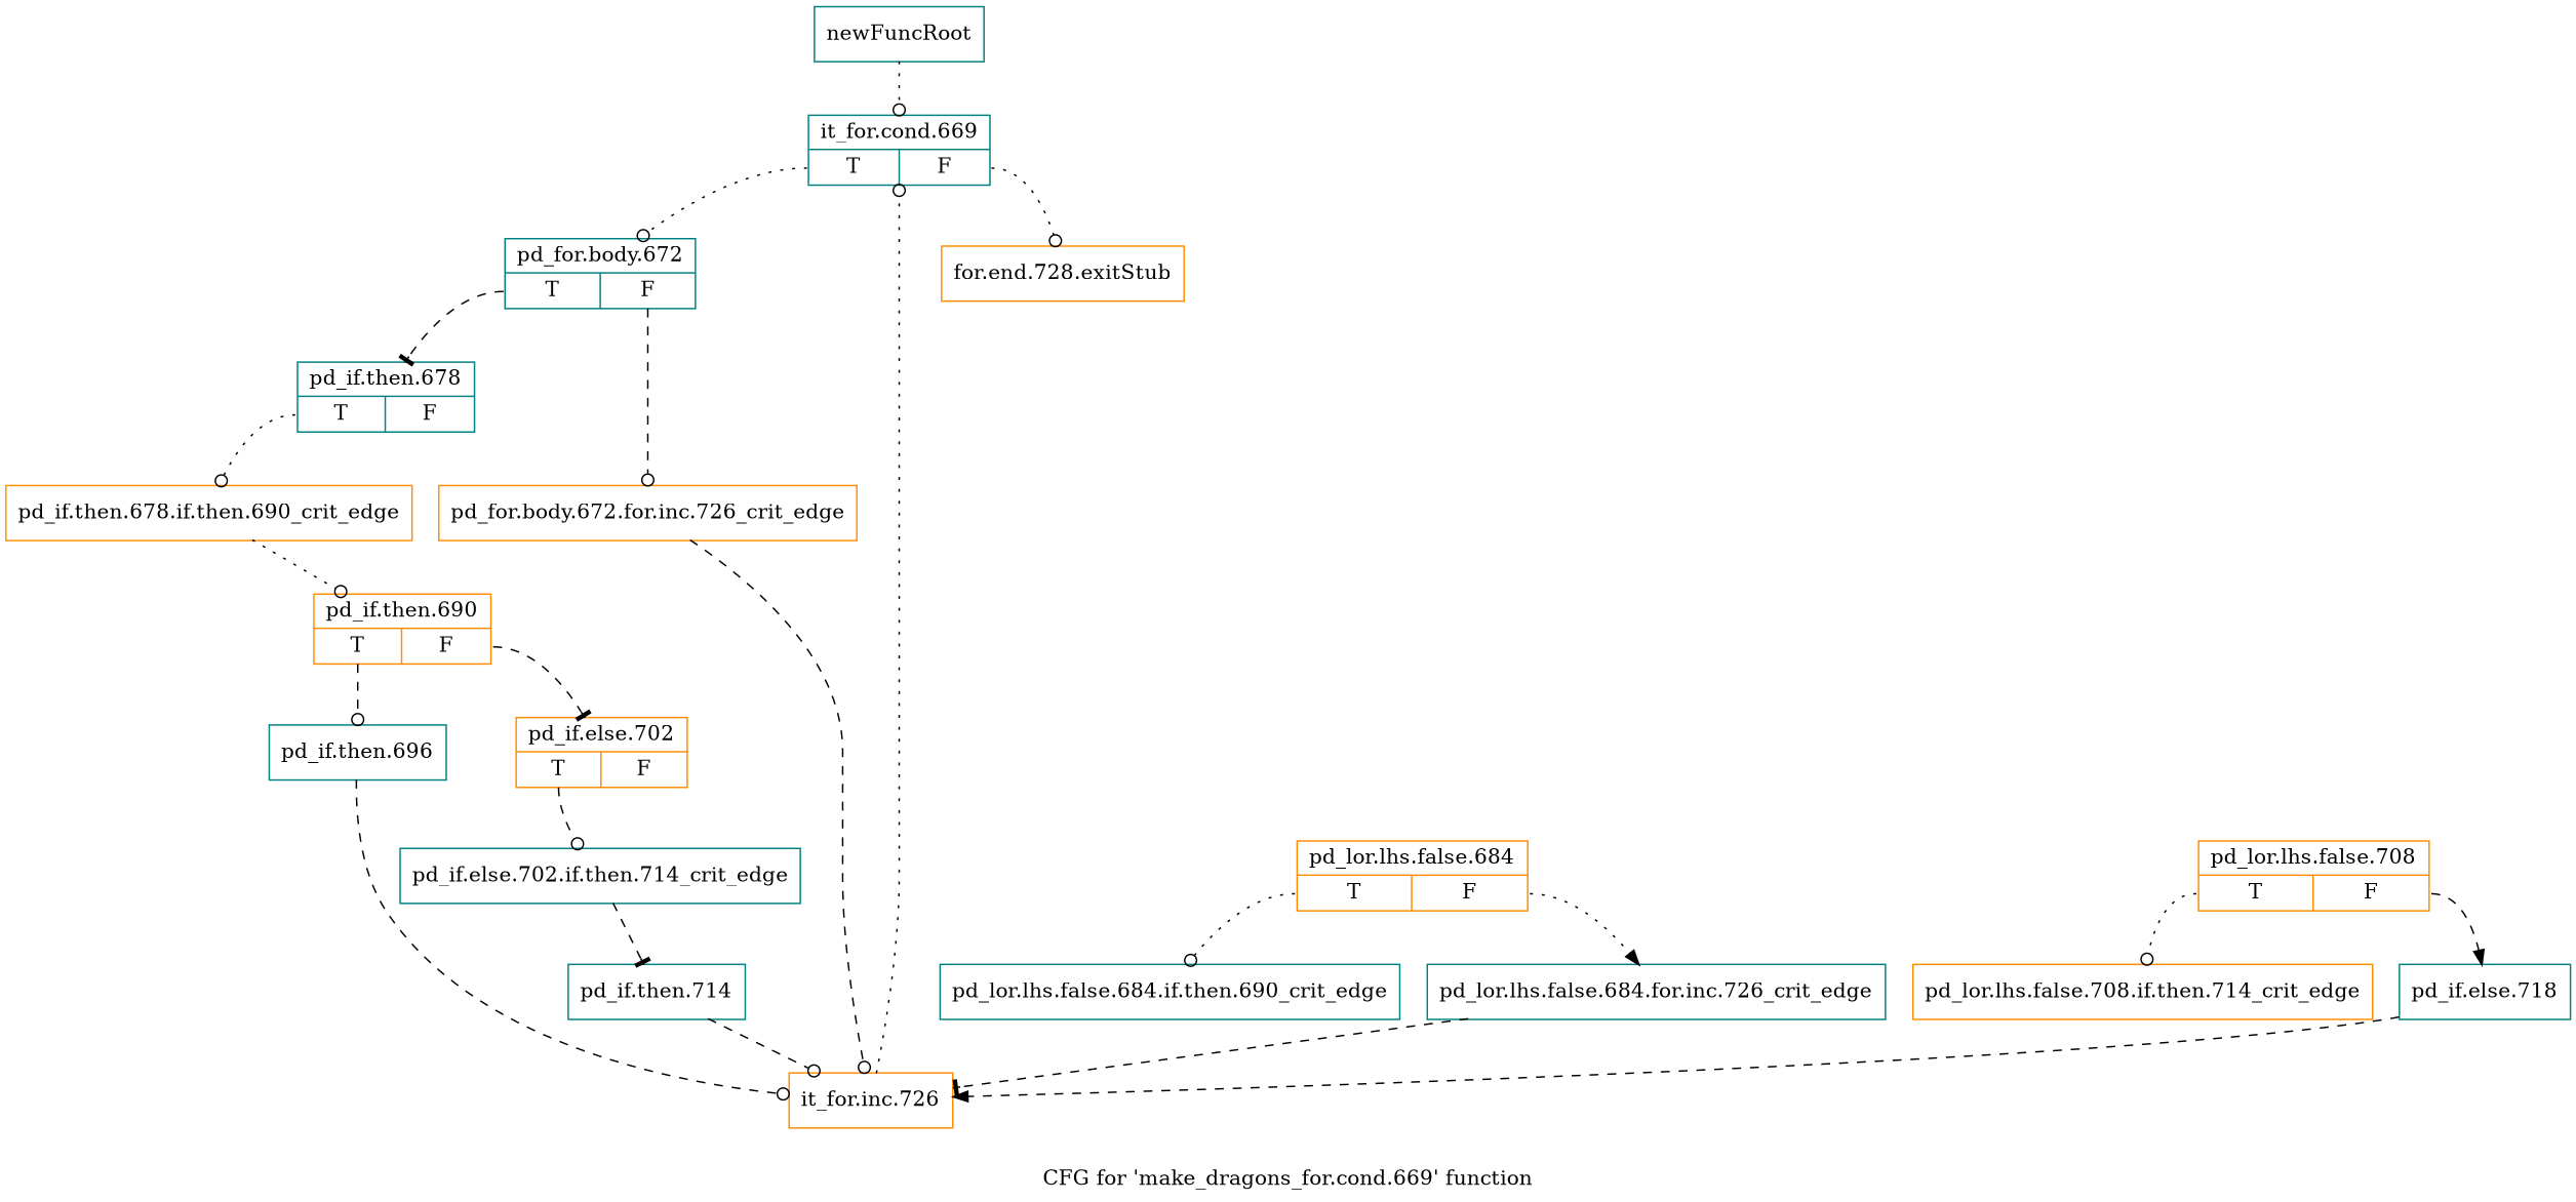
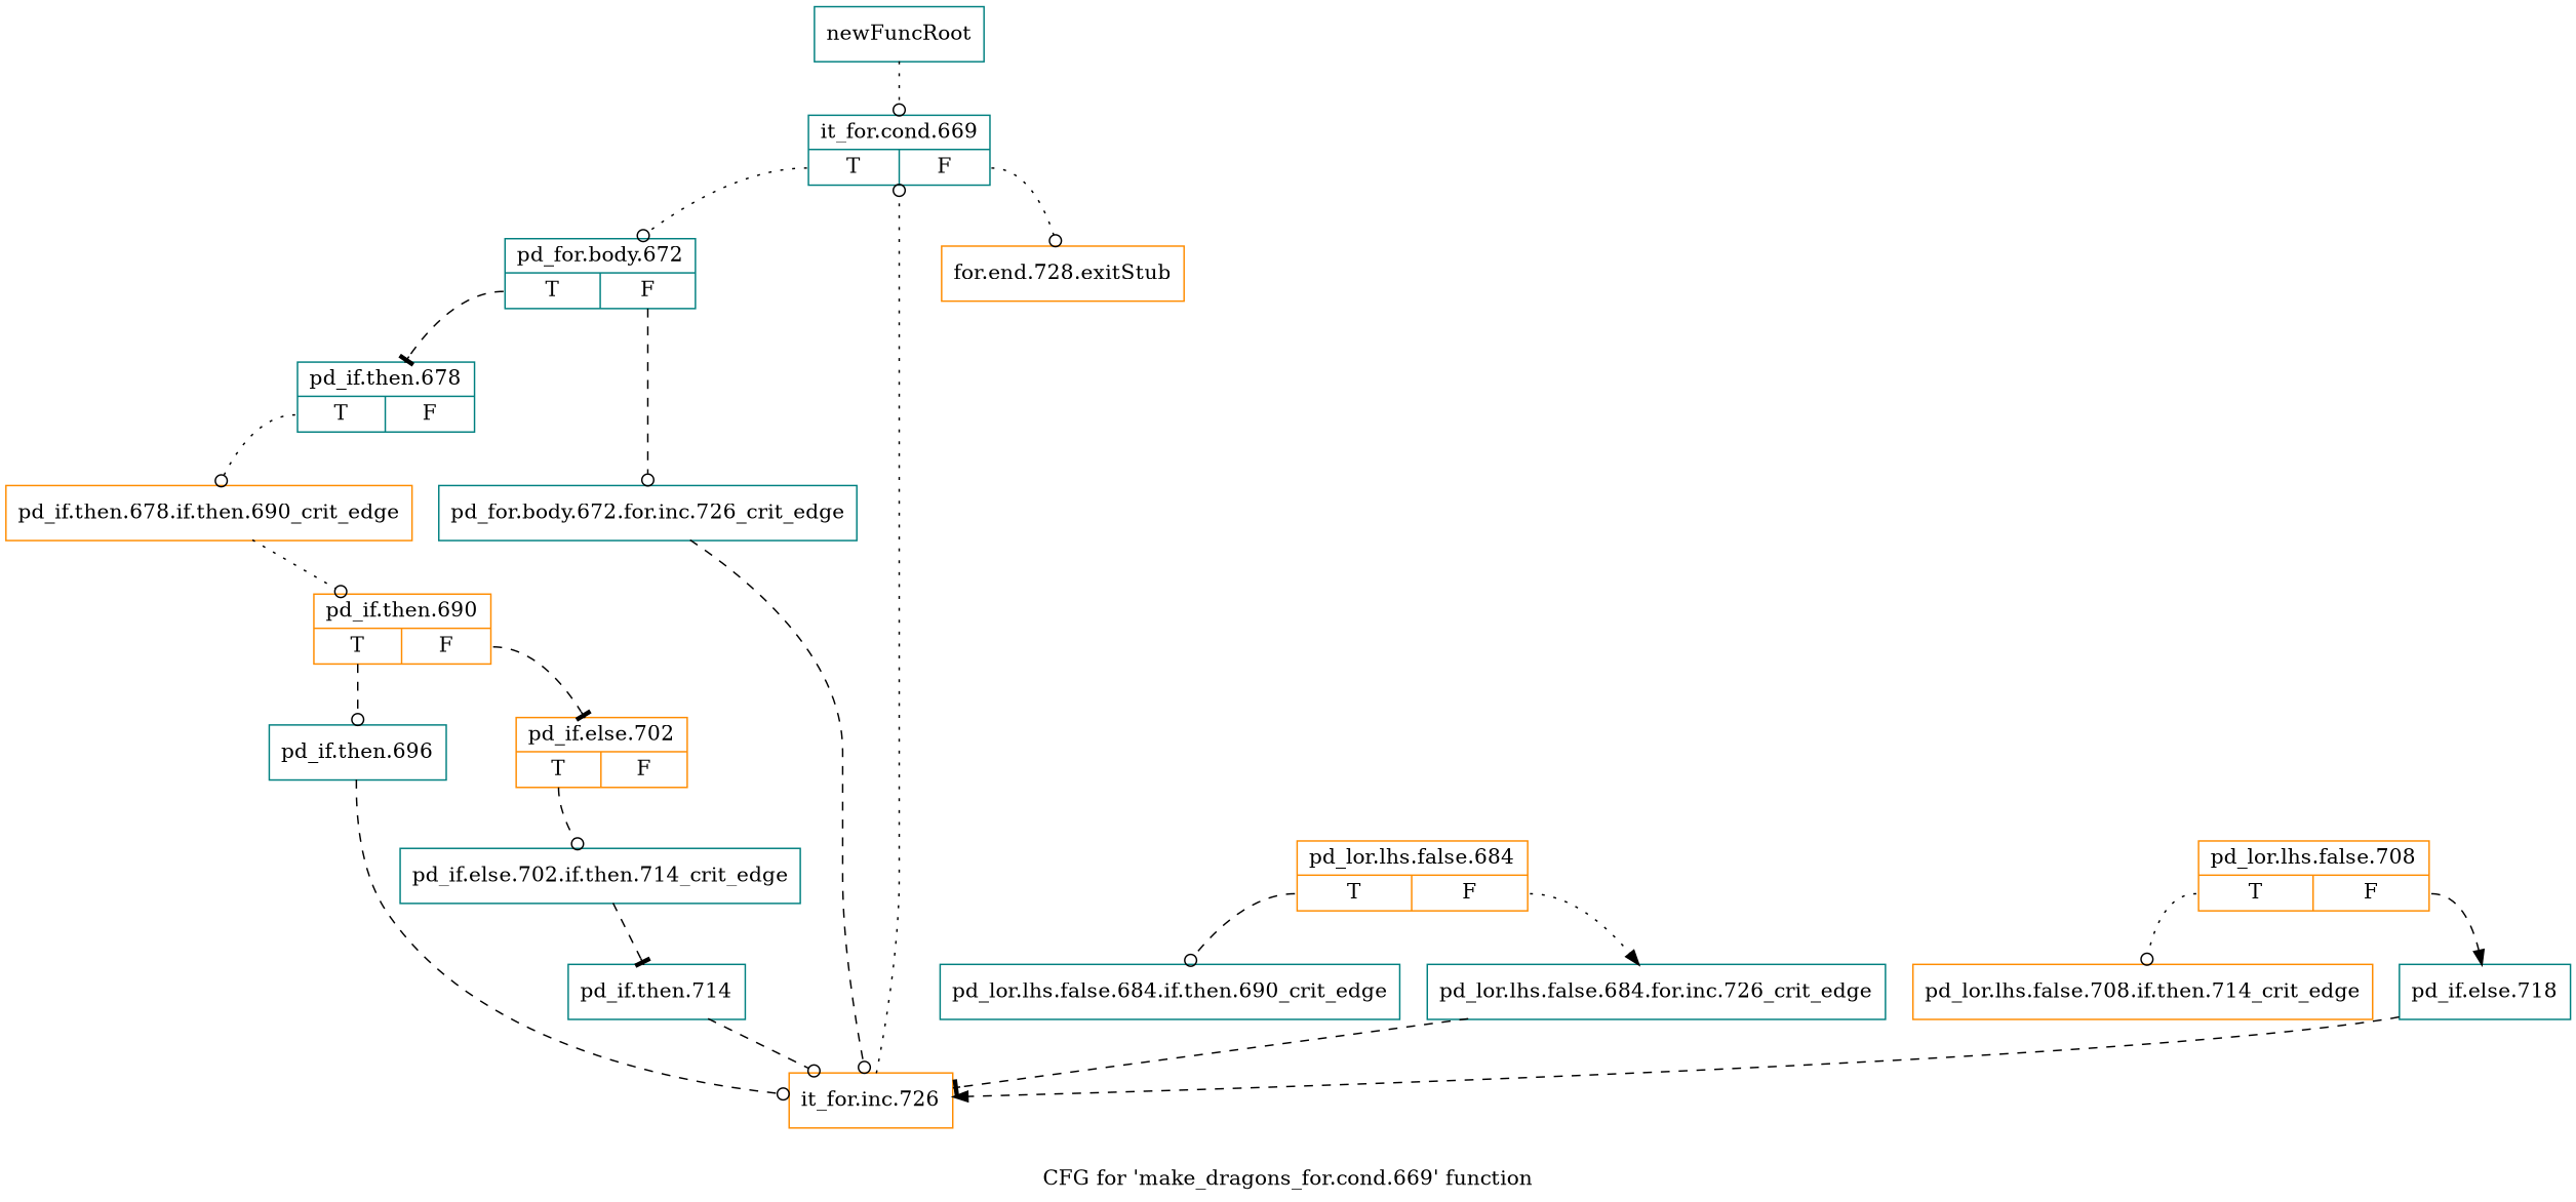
  digraph {
    label="CFG for 'make_dragons_for.cond.669' function"
    node [color=teal shape=record]
    edge [arrowhead=odot style=dashed]
    n1 [label="{newFuncRoot}"]
    n2 [label="{it_for.cond.669|{<s0>T|<s1>F}}"]
    n3 [color=darkorange label="{for.end.728.exitStub}"]
    n4 [label="{pd_for.body.672|{<s0>T|<s1>F}}"]
    n5 [label="{pd_if.then.678|{<s0>T|<s1>F}}"]
-   n6 [color=darkorange label="{pd_for.body.672.for.inc.726_crit_edge}"]
+   n6 [label="{pd_for.body.672.for.inc.726_crit_edge}"]
    n7 [color=darkorange label="{pd_if.then.678.if.then.690_crit_edge}"]
    n8 [color=darkorange label="{it_for.inc.726}"]
    n9 [color=darkorange label="{pd_if.then.690|{<s0>T|<s1>F}}"]
    n10 [color=darkorange label="{pd_lor.lhs.false.684|{<s0>T|<s1>F}}"]
    n11 [label="{pd_lor.lhs.false.684.if.then.690_crit_edge}"]
    n12 [label="{pd_lor.lhs.false.684.for.inc.726_crit_edge}"]
    n13 [label="{pd_if.then.696}"]
    n14 [color=darkorange label="{pd_if.else.702|{<s0>T|<s1>F}}"]
    n15 [label="{pd_if.else.702.if.then.714_crit_edge}"]
    n16 [label="{pd_if.then.714}"]
    n17 [color=darkorange label="{pd_lor.lhs.false.708|{<s0>T|<s1>F}}"]
    n18 [color=darkorange label="{pd_lor.lhs.false.708.if.then.714_crit_edge}"]
    n19 [label="{pd_if.else.718}"]
    n1 -> n2 [style=dotted]
    n2 -> n3 [style=dotted tailport=s1]
    n2 -> n4 [style=dotted tailport=s0]
    n4 -> n5 [arrowhead=tee tailport=s0]
    n4 -> n6 [tailport=s1]
    n5 -> n7 [style=dotted tailport=s0]
    n6 -> n8
    n7 -> n9 [style=dotted]
    n8 -> n2 [style=dotted]
    n9 -> n13 [tailport=s0]
    n9 -> n14 [arrowhead=tee tailport=s1]
-   n10 -> n11 [style=dotted tailport=s0]
+   n10 -> n11 [tailport=s0]
    n10 -> n12 [arrowhead=normal style=dotted tailport=s1]
    n12 -> n8 [arrowhead=tee]
    n13 -> n8
    n14 -> n15 [tailport=s0]
    n15 -> n16 [arrowhead=tee]
    n16 -> n8
    n17 -> n18 [style=dotted tailport=s0]
    n17 -> n19 [arrowhead=normal tailport=s1]
    n19 -> n8 [arrowhead=normal]
  }
